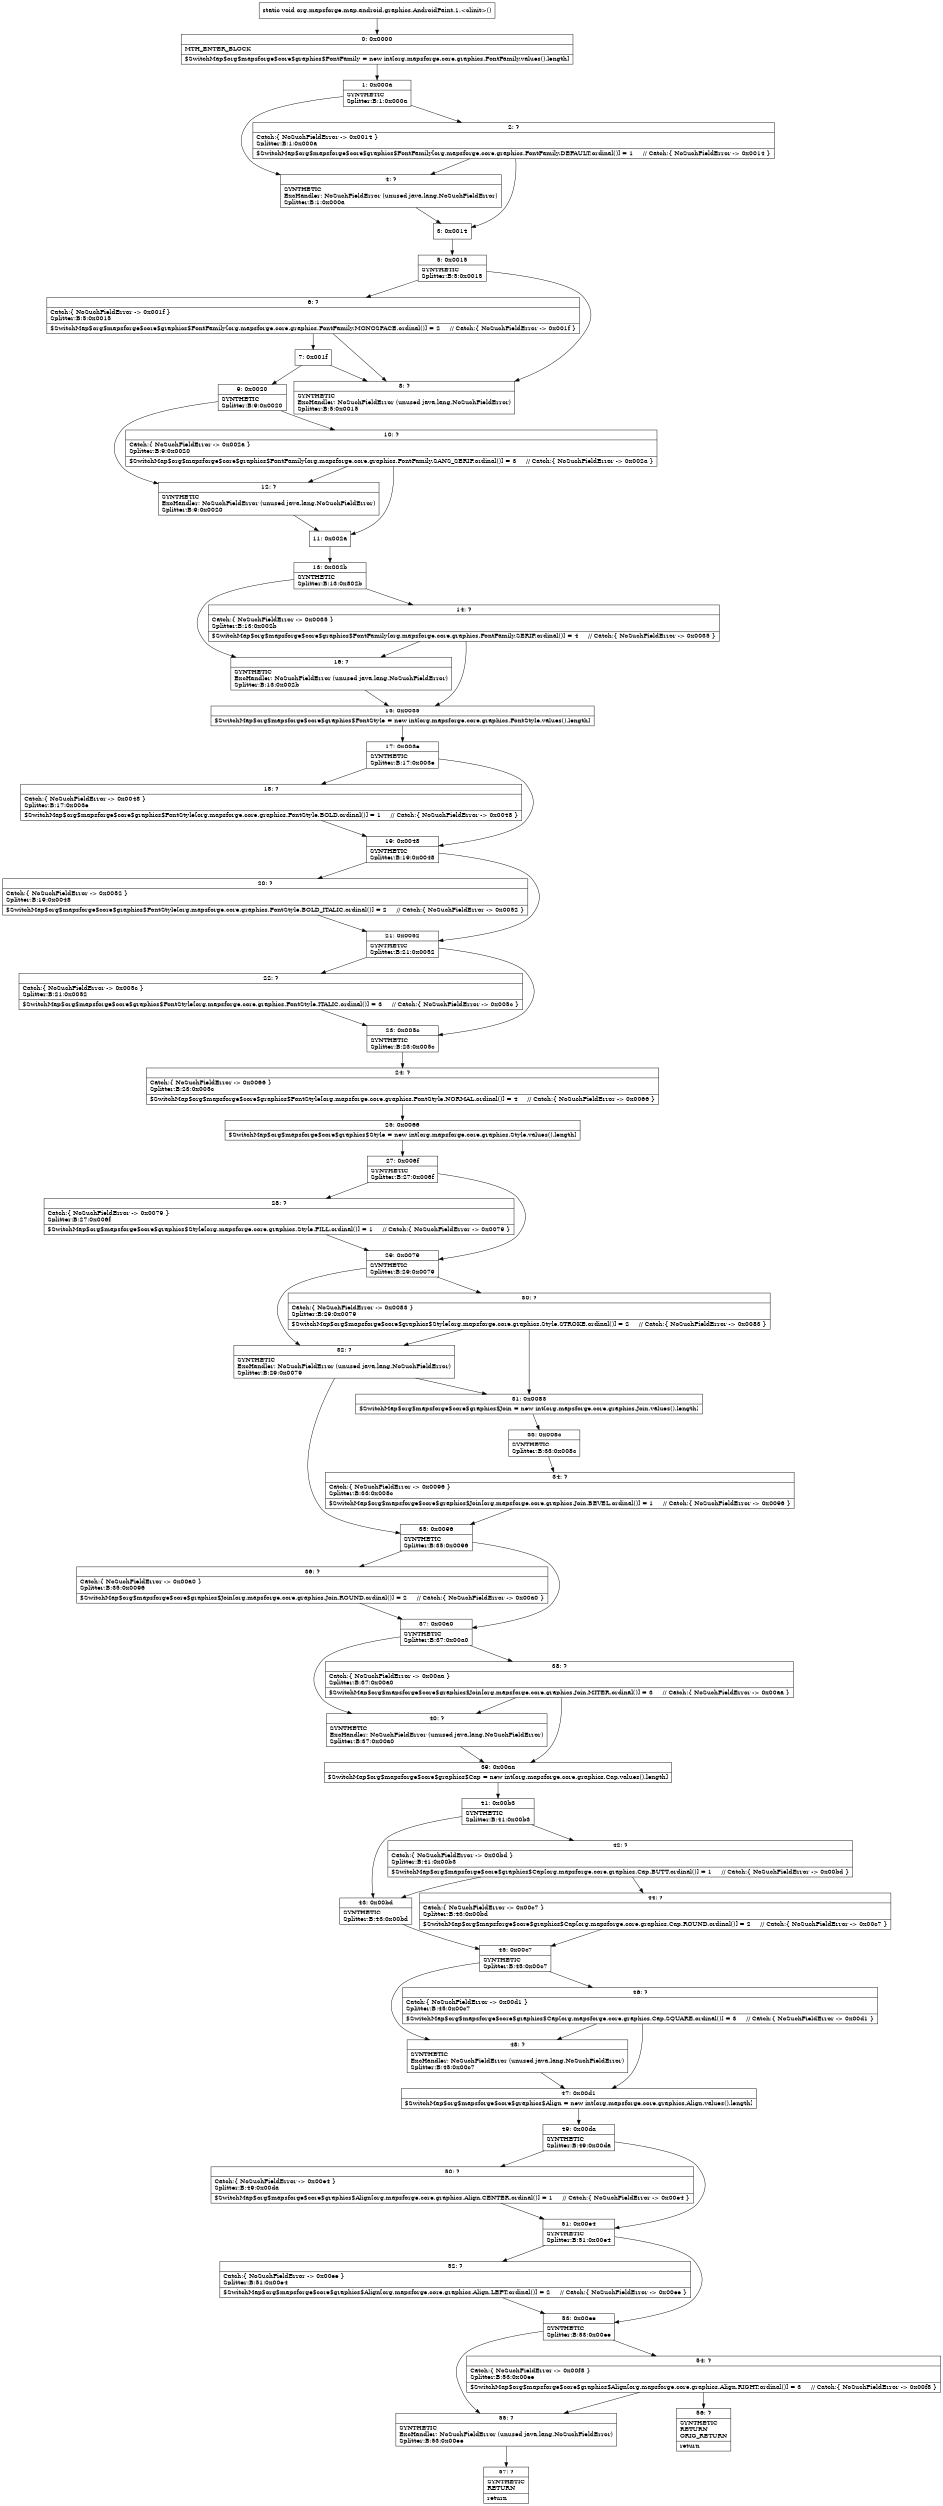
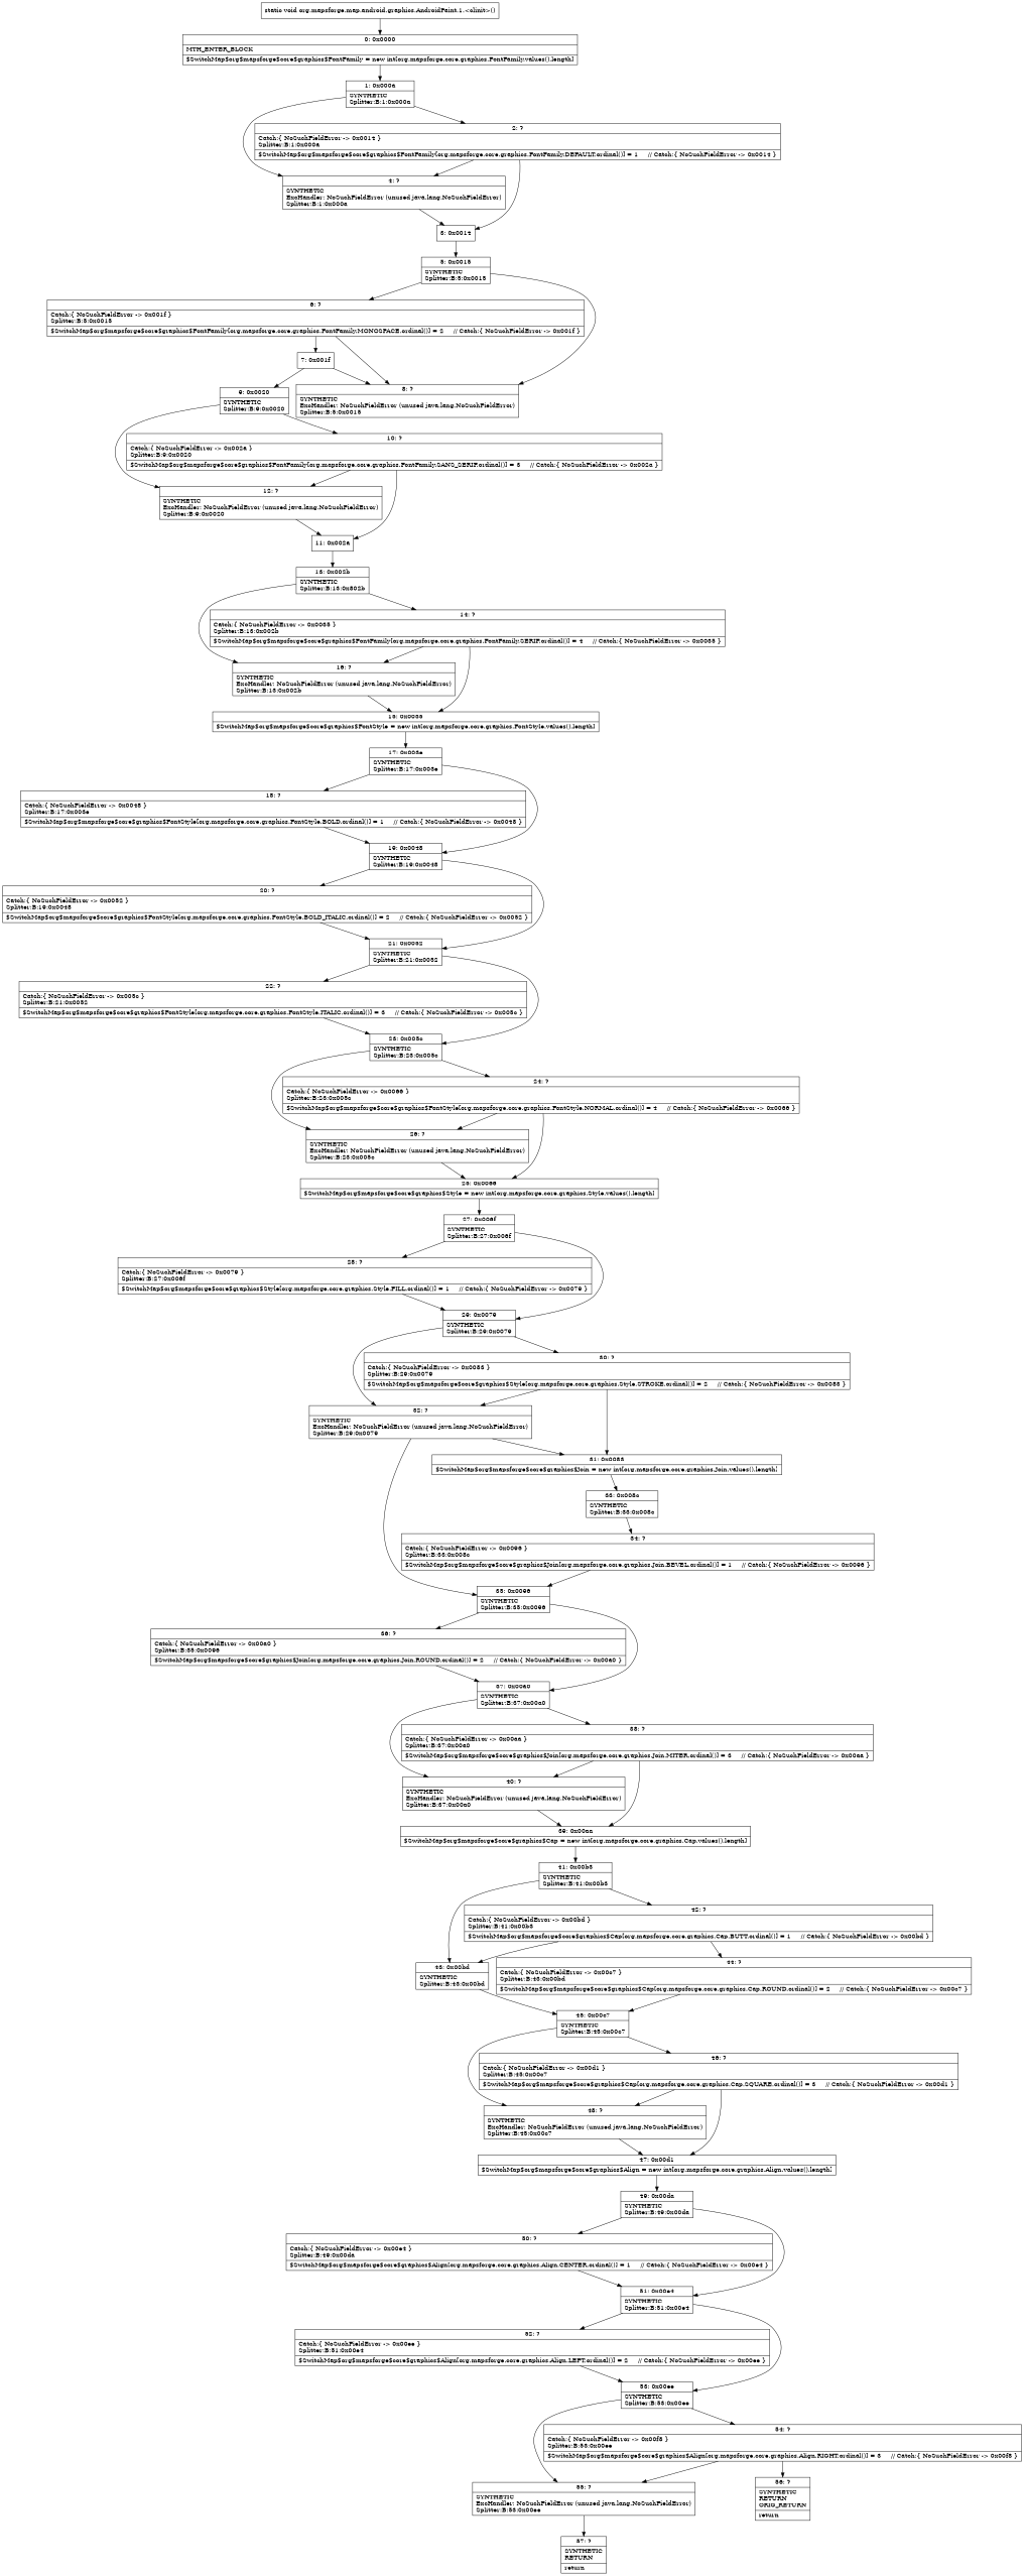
  digraph {
    node [shape=record]
    n1 [label="{0\:\ 0x0000|MTH_ENTER_BLOCK\l|$SwitchMap$org$mapsforge$core$graphics$FontFamily = new int[org.mapsforge.core.graphics.FontFamily.values().length]\l}"]
    n2 [label="{1\:\ 0x000a|SYNTHETIC\lSplitter:B:1:0x000a\l}"]
    n3 [label="{2\:\ ?|Catch:\{ NoSuchFieldError \-\> 0x0014 \}\lSplitter:B:1:0x000a\l|$SwitchMap$org$mapsforge$core$graphics$FontFamily[org.mapsforge.core.graphics.FontFamily.DEFAULT.ordinal()] = 1     \/\/ Catch:\{ NoSuchFieldError \-\> 0x0014 \}\l}"]
    n4 [label="{4\:\ ?|SYNTHETIC\lExcHandler: NoSuchFieldError (unused java.lang.NoSuchFieldError)\lSplitter:B:1:0x000a\l}"]
    n5 [label="{3\:\ 0x0014}"]
    n6 [label="{5\:\ 0x0015|SYNTHETIC\lSplitter:B:5:0x0015\l}"]
    n7 [label="{6\:\ ?|Catch:\{ NoSuchFieldError \-\> 0x001f \}\lSplitter:B:5:0x0015\l|$SwitchMap$org$mapsforge$core$graphics$FontFamily[org.mapsforge.core.graphics.FontFamily.MONOSPACE.ordinal()] = 2     \/\/ Catch:\{ NoSuchFieldError \-\> 0x001f \}\l}"]
    n8 [label="{8\:\ ?|SYNTHETIC\lExcHandler: NoSuchFieldError (unused java.lang.NoSuchFieldError)\lSplitter:B:5:0x0015\l}"]
    n9 [label="{7\:\ 0x001f}"]
    n10 [label="{9\:\ 0x0020|SYNTHETIC\lSplitter:B:9:0x0020\l}"]
    n11 [label="{10\:\ ?|Catch:\{ NoSuchFieldError \-\> 0x002a \}\lSplitter:B:9:0x0020\l|$SwitchMap$org$mapsforge$core$graphics$FontFamily[org.mapsforge.core.graphics.FontFamily.SANS_SERIF.ordinal()] = 3     \/\/ Catch:\{ NoSuchFieldError \-\> 0x002a \}\l}"]
    n12 [label="{12\:\ ?|SYNTHETIC\lExcHandler: NoSuchFieldError (unused java.lang.NoSuchFieldError)\lSplitter:B:9:0x0020\l}"]
    n13 [label="{11\:\ 0x002a}"]
    n14 [label="{13\:\ 0x002b|SYNTHETIC\lSplitter:B:13:0x802b\l}"]
    n15 [label="{14\:\ ?|Catch:\{ NoSuchFieldError \-\> 0x0035 \}\lSplitter:B:13:0x002b\l|$SwitchMap$org$mapsforge$core$graphics$FontFamily[org.mapsforge.core.graphics.FontFamily.SERIF.ordinal()] = 4     \/\/ Catch:\{ NoSuchFieldError \-\> 0x0035 \}\l}"]
    n16 [label="{16\:\ ?|SYNTHETIC\lExcHandler: NoSuchFieldError (unused java.lang.NoSuchFieldError)\lSplitter:B:13:0x002b\l}"]
    n17 [label="{15\:\ 0x0035|$SwitchMap$org$mapsforge$core$graphics$FontStyle = new int[org.mapsforge.core.graphics.FontStyle.values().length]\l}"]
    n18 [label="{17\:\ 0x003e|SYNTHETIC\lSplitter:B:17:0x003e\l}"]
    n19 [label="{18\:\ ?|Catch:\{ NoSuchFieldError \-\> 0x0048 \}\lSplitter:B:17:0x003e\l|$SwitchMap$org$mapsforge$core$graphics$FontStyle[org.mapsforge.core.graphics.FontStyle.BOLD.ordinal()] = 1     \/\/ Catch:\{ NoSuchFieldError \-\> 0x0048 \}\l}"]
    n20 [label="{19\:\ 0x0048|SYNTHETIC\lSplitter:B:19:0x0048\l}"]
    n21 [label="{20\:\ ?|Catch:\{ NoSuchFieldError \-\> 0x0052 \}\lSplitter:B:19:0x0048\l|$SwitchMap$org$mapsforge$core$graphics$FontStyle[org.mapsforge.core.graphics.FontStyle.BOLD_ITALIC.ordinal()] = 2     \/\/ Catch:\{ NoSuchFieldError \-\> 0x0052 \}\l}"]
    n22 [label="{21\:\ 0x0052|SYNTHETIC\lSplitter:B:21:0x0052\l}"]
    n23 [label="{22\:\ ?|Catch:\{ NoSuchFieldError \-\> 0x005c \}\lSplitter:B:21:0x0052\l|$SwitchMap$org$mapsforge$core$graphics$FontStyle[org.mapsforge.core.graphics.FontStyle.ITALIC.ordinal()] = 3     \/\/ Catch:\{ NoSuchFieldError \-\> 0x005c \}\l}"]
    n24 [label="{23\:\ 0x005c|SYNTHETIC\lSplitter:B:23:0x005c\l}"]
    n25 [label="{24\:\ ?|Catch:\{ NoSuchFieldError \-\> 0x0066 \}\lSplitter:B:23:0x005c\l|$SwitchMap$org$mapsforge$core$graphics$FontStyle[org.mapsforge.core.graphics.FontStyle.NORMAL.ordinal()] = 4     \/\/ Catch:\{ NoSuchFieldError \-\> 0x0066 \}\l}"]
+   n26 [label="{26\:\ ?|SYNTHETIC\lExcHandler: NoSuchFieldError (unused java.lang.NoSuchFieldError)\lSplitter:B:23:0x005c\l}"]
    n27 [label="{25\:\ 0x0066|$SwitchMap$org$mapsforge$core$graphics$Style = new int[org.mapsforge.core.graphics.Style.values().length]\l}"]
    n28 [label="{27\:\ 0x006f|SYNTHETIC\lSplitter:B:27:0x006f\l}"]
    n29 [label="{28\:\ ?|Catch:\{ NoSuchFieldError \-\> 0x0079 \}\lSplitter:B:27:0x006f\l|$SwitchMap$org$mapsforge$core$graphics$Style[org.mapsforge.core.graphics.Style.FILL.ordinal()] = 1     \/\/ Catch:\{ NoSuchFieldError \-\> 0x0079 \}\l}"]
    n30 [label="{29\:\ 0x0079|SYNTHETIC\lSplitter:B:29:0x0079\l}"]
    n31 [label="{30\:\ ?|Catch:\{ NoSuchFieldError \-\> 0x0083 \}\lSplitter:B:29:0x0079\l|$SwitchMap$org$mapsforge$core$graphics$Style[org.mapsforge.core.graphics.Style.STROKE.ordinal()] = 2     \/\/ Catch:\{ NoSuchFieldError \-\> 0x0083 \}\l}"]
    n32 [label="{32\:\ ?|SYNTHETIC\lExcHandler: NoSuchFieldError (unused java.lang.NoSuchFieldError)\lSplitter:B:29:0x0079\l}"]
    n33 [label="{31\:\ 0x0083|$SwitchMap$org$mapsforge$core$graphics$Join = new int[org.mapsforge.core.graphics.Join.values().length]\l}"]
    n34 [label="{35\:\ 0x0096|SYNTHETIC\lSplitter:B:35:0x0096\l}"]
    n35 [label="{33\:\ 0x008c|SYNTHETIC\lSplitter:B:33:0x008c\l}"]
    n36 [label="{34\:\ ?|Catch:\{ NoSuchFieldError \-\> 0x0096 \}\lSplitter:B:33:0x008c\l|$SwitchMap$org$mapsforge$core$graphics$Join[org.mapsforge.core.graphics.Join.BEVEL.ordinal()] = 1     \/\/ Catch:\{ NoSuchFieldError \-\> 0x0096 \}\l}"]
    n37 [label="{36\:\ ?|Catch:\{ NoSuchFieldError \-\> 0x00a0 \}\lSplitter:B:35:0x0096\l|$SwitchMap$org$mapsforge$core$graphics$Join[org.mapsforge.core.graphics.Join.ROUND.ordinal()] = 2     \/\/ Catch:\{ NoSuchFieldError \-\> 0x00a0 \}\l}"]
    n38 [label="{37\:\ 0x00a0|SYNTHETIC\lSplitter:B:37:0x00a0\l}"]
    n39 [label="{38\:\ ?|Catch:\{ NoSuchFieldError \-\> 0x00aa \}\lSplitter:B:37:0x00a0\l|$SwitchMap$org$mapsforge$core$graphics$Join[org.mapsforge.core.graphics.Join.MITER.ordinal()] = 3     \/\/ Catch:\{ NoSuchFieldError \-\> 0x00aa \}\l}"]
    n40 [label="{40\:\ ?|SYNTHETIC\lExcHandler: NoSuchFieldError (unused java.lang.NoSuchFieldError)\lSplitter:B:37:0x00a0\l}"]
    n41 [label="{39\:\ 0x00aa|$SwitchMap$org$mapsforge$core$graphics$Cap = new int[org.mapsforge.core.graphics.Cap.values().length]\l}"]
    n42 [label="{41\:\ 0x00b3|SYNTHETIC\lSplitter:B:41:0x00b3\l}"]
    n43 [label="{42\:\ ?|Catch:\{ NoSuchFieldError \-\> 0x00bd \}\lSplitter:B:41:0x00b3\l|$SwitchMap$org$mapsforge$core$graphics$Cap[org.mapsforge.core.graphics.Cap.BUTT.ordinal()] = 1     \/\/ Catch:\{ NoSuchFieldError \-\> 0x00bd \}\l}"]
    n44 [label="{43\:\ 0x00bd|SYNTHETIC\lSplitter:B:43:0x00bd\l}"]
    n45 [label="{44\:\ ?|Catch:\{ NoSuchFieldError \-\> 0x00c7 \}\lSplitter:B:43:0x00bd\l|$SwitchMap$org$mapsforge$core$graphics$Cap[org.mapsforge.core.graphics.Cap.ROUND.ordinal()] = 2     \/\/ Catch:\{ NoSuchFieldError \-\> 0x00c7 \}\l}"]
    n46 [label="{45\:\ 0x00c7|SYNTHETIC\lSplitter:B:45:0x00c7\l}"]
    n47 [label="{46\:\ ?|Catch:\{ NoSuchFieldError \-\> 0x00d1 \}\lSplitter:B:45:0x00c7\l|$SwitchMap$org$mapsforge$core$graphics$Cap[org.mapsforge.core.graphics.Cap.SQUARE.ordinal()] = 3     \/\/ Catch:\{ NoSuchFieldError \-\> 0x00d1 \}\l}"]
    n48 [label="{48\:\ ?|SYNTHETIC\lExcHandler: NoSuchFieldError (unused java.lang.NoSuchFieldError)\lSplitter:B:45:0x00c7\l}"]
    n49 [label="{47\:\ 0x00d1|$SwitchMap$org$mapsforge$core$graphics$Align = new int[org.mapsforge.core.graphics.Align.values().length]\l}"]
    n50 [label="{49\:\ 0x00da|SYNTHETIC\lSplitter:B:49:0x00da\l}"]
    n51 [label="{50\:\ ?|Catch:\{ NoSuchFieldError \-\> 0x00e4 \}\lSplitter:B:49:0x00da\l|$SwitchMap$org$mapsforge$core$graphics$Align[org.mapsforge.core.graphics.Align.CENTER.ordinal()] = 1     \/\/ Catch:\{ NoSuchFieldError \-\> 0x00e4 \}\l}"]
    n52 [label="{51\:\ 0x00e4|SYNTHETIC\lSplitter:B:51:0x00e4\l}"]
    n53 [label="{52\:\ ?|Catch:\{ NoSuchFieldError \-\> 0x00ee \}\lSplitter:B:51:0x00e4\l|$SwitchMap$org$mapsforge$core$graphics$Align[org.mapsforge.core.graphics.Align.LEFT.ordinal()] = 2     \/\/ Catch:\{ NoSuchFieldError \-\> 0x00ee \}\l}"]
    n54 [label="{53\:\ 0x00ee|SYNTHETIC\lSplitter:B:53:0x00ee\l}"]
    n55 [label="{54\:\ ?|Catch:\{ NoSuchFieldError \-\> 0x00f8 \}\lSplitter:B:53:0x00ee\l|$SwitchMap$org$mapsforge$core$graphics$Align[org.mapsforge.core.graphics.Align.RIGHT.ordinal()] = 3     \/\/ Catch:\{ NoSuchFieldError \-\> 0x00f8 \}\l}"]
    n56 [label="{55\:\ ?|SYNTHETIC\lExcHandler: NoSuchFieldError (unused java.lang.NoSuchFieldError)\lSplitter:B:53:0x00ee\l}"]
    n57 [label="{56\:\ ?|SYNTHETIC\lRETURN\lORIG_RETURN\l|return\l}"]
    n58 [label="{57\:\ ?|SYNTHETIC\lRETURN\l|return\l}"]
    n59 [label="{static void org.mapsforge.map.android.graphics.AndroidPaint.1.\<clinit\>() }"]
    n1 -> n2
    n2 -> n3
    n2 -> n4
    n3 -> n4
    n3 -> n5
    n4 -> n5
    n5 -> n6
    n6 -> n7
    n6 -> n8
    n7 -> n8
    n7 -> n9
    n9 -> n8
    n9 -> n10
    n10 -> n11
    n10 -> n12
    n11 -> n12
    n11 -> n13
    n12 -> n13
    n13 -> n14
    n14 -> n15
    n14 -> n16
    n15 -> n16
    n15 -> n17
    n16 -> n17
    n17 -> n18
    n18 -> n19
    n18 -> n20
    n19 -> n20
    n20 -> n21
    n20 -> n22
    n21 -> n22
    n22 -> n23
    n22 -> n24
    n23 -> n24
    n24 -> n25
+   n24 -> n26
+   n25 -> n26
    n25 -> n27
+   n26 -> n27
    n27 -> n28
    n28 -> n29
    n28 -> n30
    n29 -> n30
    n30 -> n31
    n30 -> n32
    n31 -> n32
    n31 -> n33
    n32 -> n33
    n32 -> n34
    n33 -> n35
    n34 -> n37
    n34 -> n38
    n35 -> n36
    n36 -> n34
    n37 -> n38
    n38 -> n39
    n38 -> n40
    n39 -> n40
    n39 -> n41
    n40 -> n41
    n41 -> n42
    n42 -> n43
    n42 -> n44
    n43 -> n44
    n43 -> n45
    n44 -> n46
    n45 -> n46
    n46 -> n47
    n46 -> n48
    n47 -> n48
    n47 -> n49
    n48 -> n49
    n49 -> n50
    n50 -> n51
    n50 -> n52
    n51 -> n52
    n52 -> n53
    n52 -> n54
    n53 -> n54
    n54 -> n55
    n54 -> n56
    n55 -> n56
    n55 -> n57
    n56 -> n58
    n59 -> n1
  }
